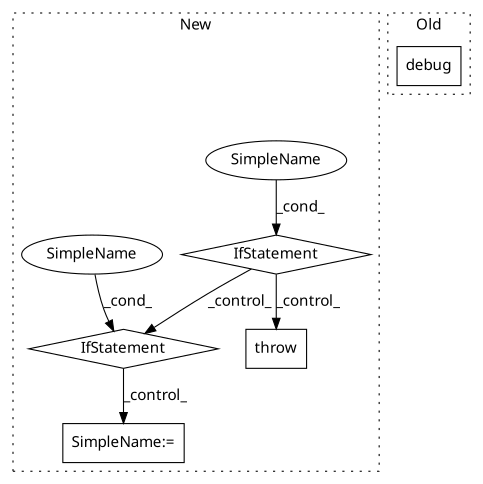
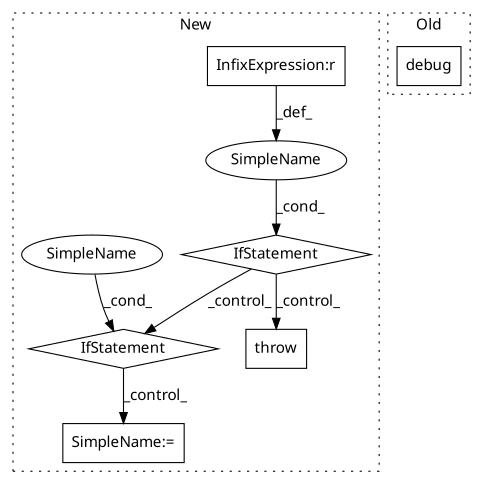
  digraph {
    fontname="Noto Sans"
    node [a=25 fontname="Noto Sans" shape=box]
    edge [fontname="Noto Sans"]
    n1 [a=53 l=6 label=throw s=18348]
    n2 [l="4,2" label=IfStatement s="17508,17536" shape=diamond]
    n3 [a=42 label=SimpleName shape=ellipse]
+   n4 [a=27 l=4 label="InfixExpression:r" s=17528]
    n5 [a=7 l=1 label="SimpleName:=" s=18136]
    n6 [l="4,2" label=IfStatement s="18048,18097" shape=diamond]
    n7 [a=42 label=SimpleName shape=ellipse]
    n8 [a=32 l="6,1" label=debug s="17445,17548"]
    subgraph cluster_1 {
      label=New
      style=dotted
      n1
      n2
      n3
+     n4
      n5
      n6
      n7
    }
    subgraph cluster_2 {
      label=Old
      style=dotted
      n8
    }
    n2 -> n1 [label=_control_]
    n2 -> n6 [label=_control_]
    n3 -> n2 [label=_cond_]
+   n4 -> n3 [label=_def_]
    n6 -> n5 [label=_control_]
    n7 -> n6 [label=_cond_]
  }
